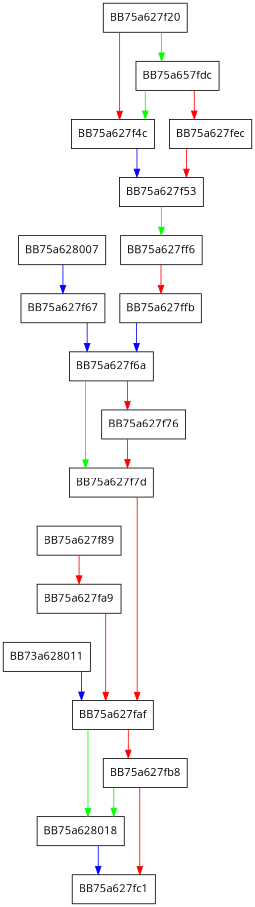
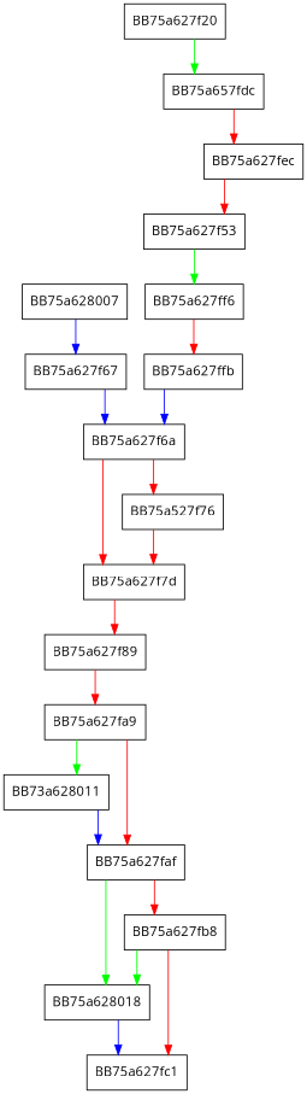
  digraph {
    fontname="Open Sans"
    splines=ortho
    node [fontname="Open Sans" shape=box]
    edge [color=red fontname="Open Sans"]
    n1 [label=BB75a657fdc]
    BB75a627f20
-   BB75a627f4c
    BB75a627fec
    BB75a627f53
    BB75a627ff6
    BB75a627ffb
    BB75a627f67
    BB75a627f6a
    BB75a628007
    BB75a627f7d
-   BB75a627f76
+   BB75a627f76 [label=BB75a527f76]
    BB75a627f89
    n14 [label=BB73a628011]
    BB75a627fa9
    BB75a627faf
    BB75a628018
    BB75a627fb8
    BB75a627fc1
-   n1 -> BB75a627f4c [color=green]
    n1 -> BB75a627fec
    BB75a627f20 -> n1 [color=green]
-   BB75a627f20 -> BB75a627f4c
-   BB75a627f4c -> BB75a627f53 [color=blue]
    BB75a627fec -> BB75a627f53
    BB75a627f53 -> BB75a627ff6 [color=green]
    BB75a627ff6 -> BB75a627ffb
    BB75a627ffb -> BB75a627f6a [color=blue]
    BB75a627f67 -> BB75a627f6a [color=blue]
-   BB75a627f6a -> BB75a627f7d [color=green]
+   BB75a627f6a -> BB75a627f7d
    BB75a627f6a -> BB75a627f76
    BB75a628007 -> BB75a627f67 [color=blue]
-   BB75a627f7d -> BB75a627faf
+   BB75a627f7d -> BB75a627f89
    BB75a627f76 -> BB75a627f7d
    BB75a627f89 -> BB75a627fa9
    n14 -> BB75a627faf [color=blue]
+   BB75a627fa9 -> n14 [color=green]
    BB75a627fa9 -> BB75a627faf
    BB75a627faf -> BB75a628018 [color=green]
    BB75a627faf -> BB75a627fb8
    BB75a628018 -> BB75a627fc1 [color=blue]
    BB75a627fb8 -> BB75a628018 [color=green]
    BB75a627fb8 -> BB75a627fc1
  }
